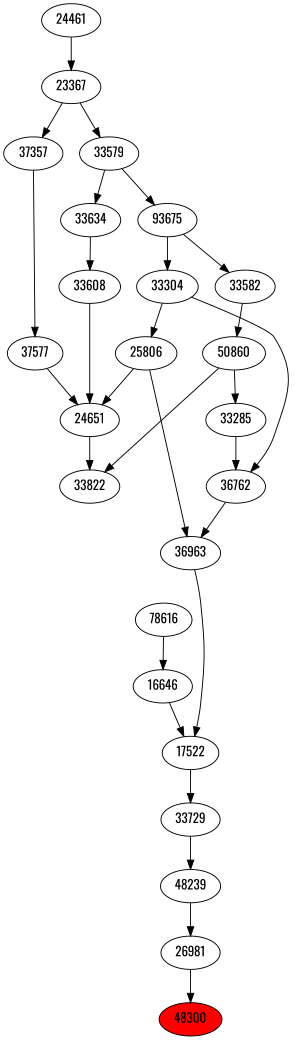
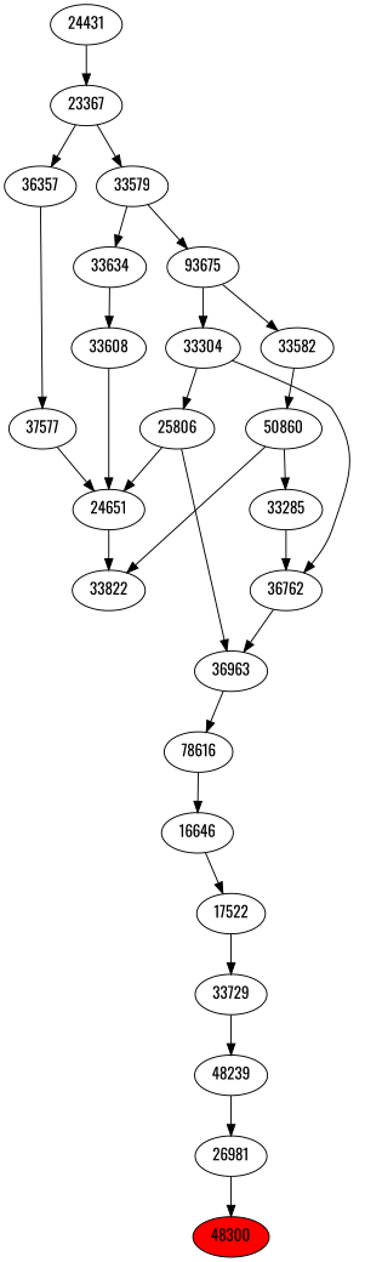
  strict digraph {
    fontname=Oswald
    node [fontname=Oswald]
    edge [fontname=Oswald]
    n1 [fillcolor=red label=48300 style=filled]
    n2 [label=26981]
    n3 [label=48239]
    n4 [label=33729]
    n5 [label=17522]
    n6 [label=16646]
    n7 [label=78616]
    n8 [label=33822]
    n9 [label=36963]
    n10 [label=24651]
    n11 [label=50860]
    n12 [label=33285]
    n13 [label=36762]
    n14 [label=25806]
    n15 [label=33608]
    n16 [label=37577]
    n17 [label=33582]
    n18 [label=33304]
    n19 [label=33634]
-   n20 [label=37357]
+   n20 [label=36357]
    n21 [label=93675]
    n22 [label=33579]
    n23 [label=23367]
-   n24 [label=24461]
+   n24 [label=24431]
    n2 -> n1
    n3 -> n2
    n4 -> n3
    n5 -> n4
    n6 -> n5
    n7 -> n6
-   n9 -> n5
+   n9 -> n7
    n10 -> n8
    n11 -> n8
    n11 -> n12
    n12 -> n13
    n13 -> n9
    n14 -> n9
    n14 -> n10
    n15 -> n10
    n16 -> n10
    n17 -> n11
    n18 -> n13
    n18 -> n14
    n19 -> n15
    n20 -> n16
    n21 -> n17
    n21 -> n18
    n22 -> n19
    n22 -> n21
    n23 -> n20
    n23 -> n22
    n24 -> n23
  }
